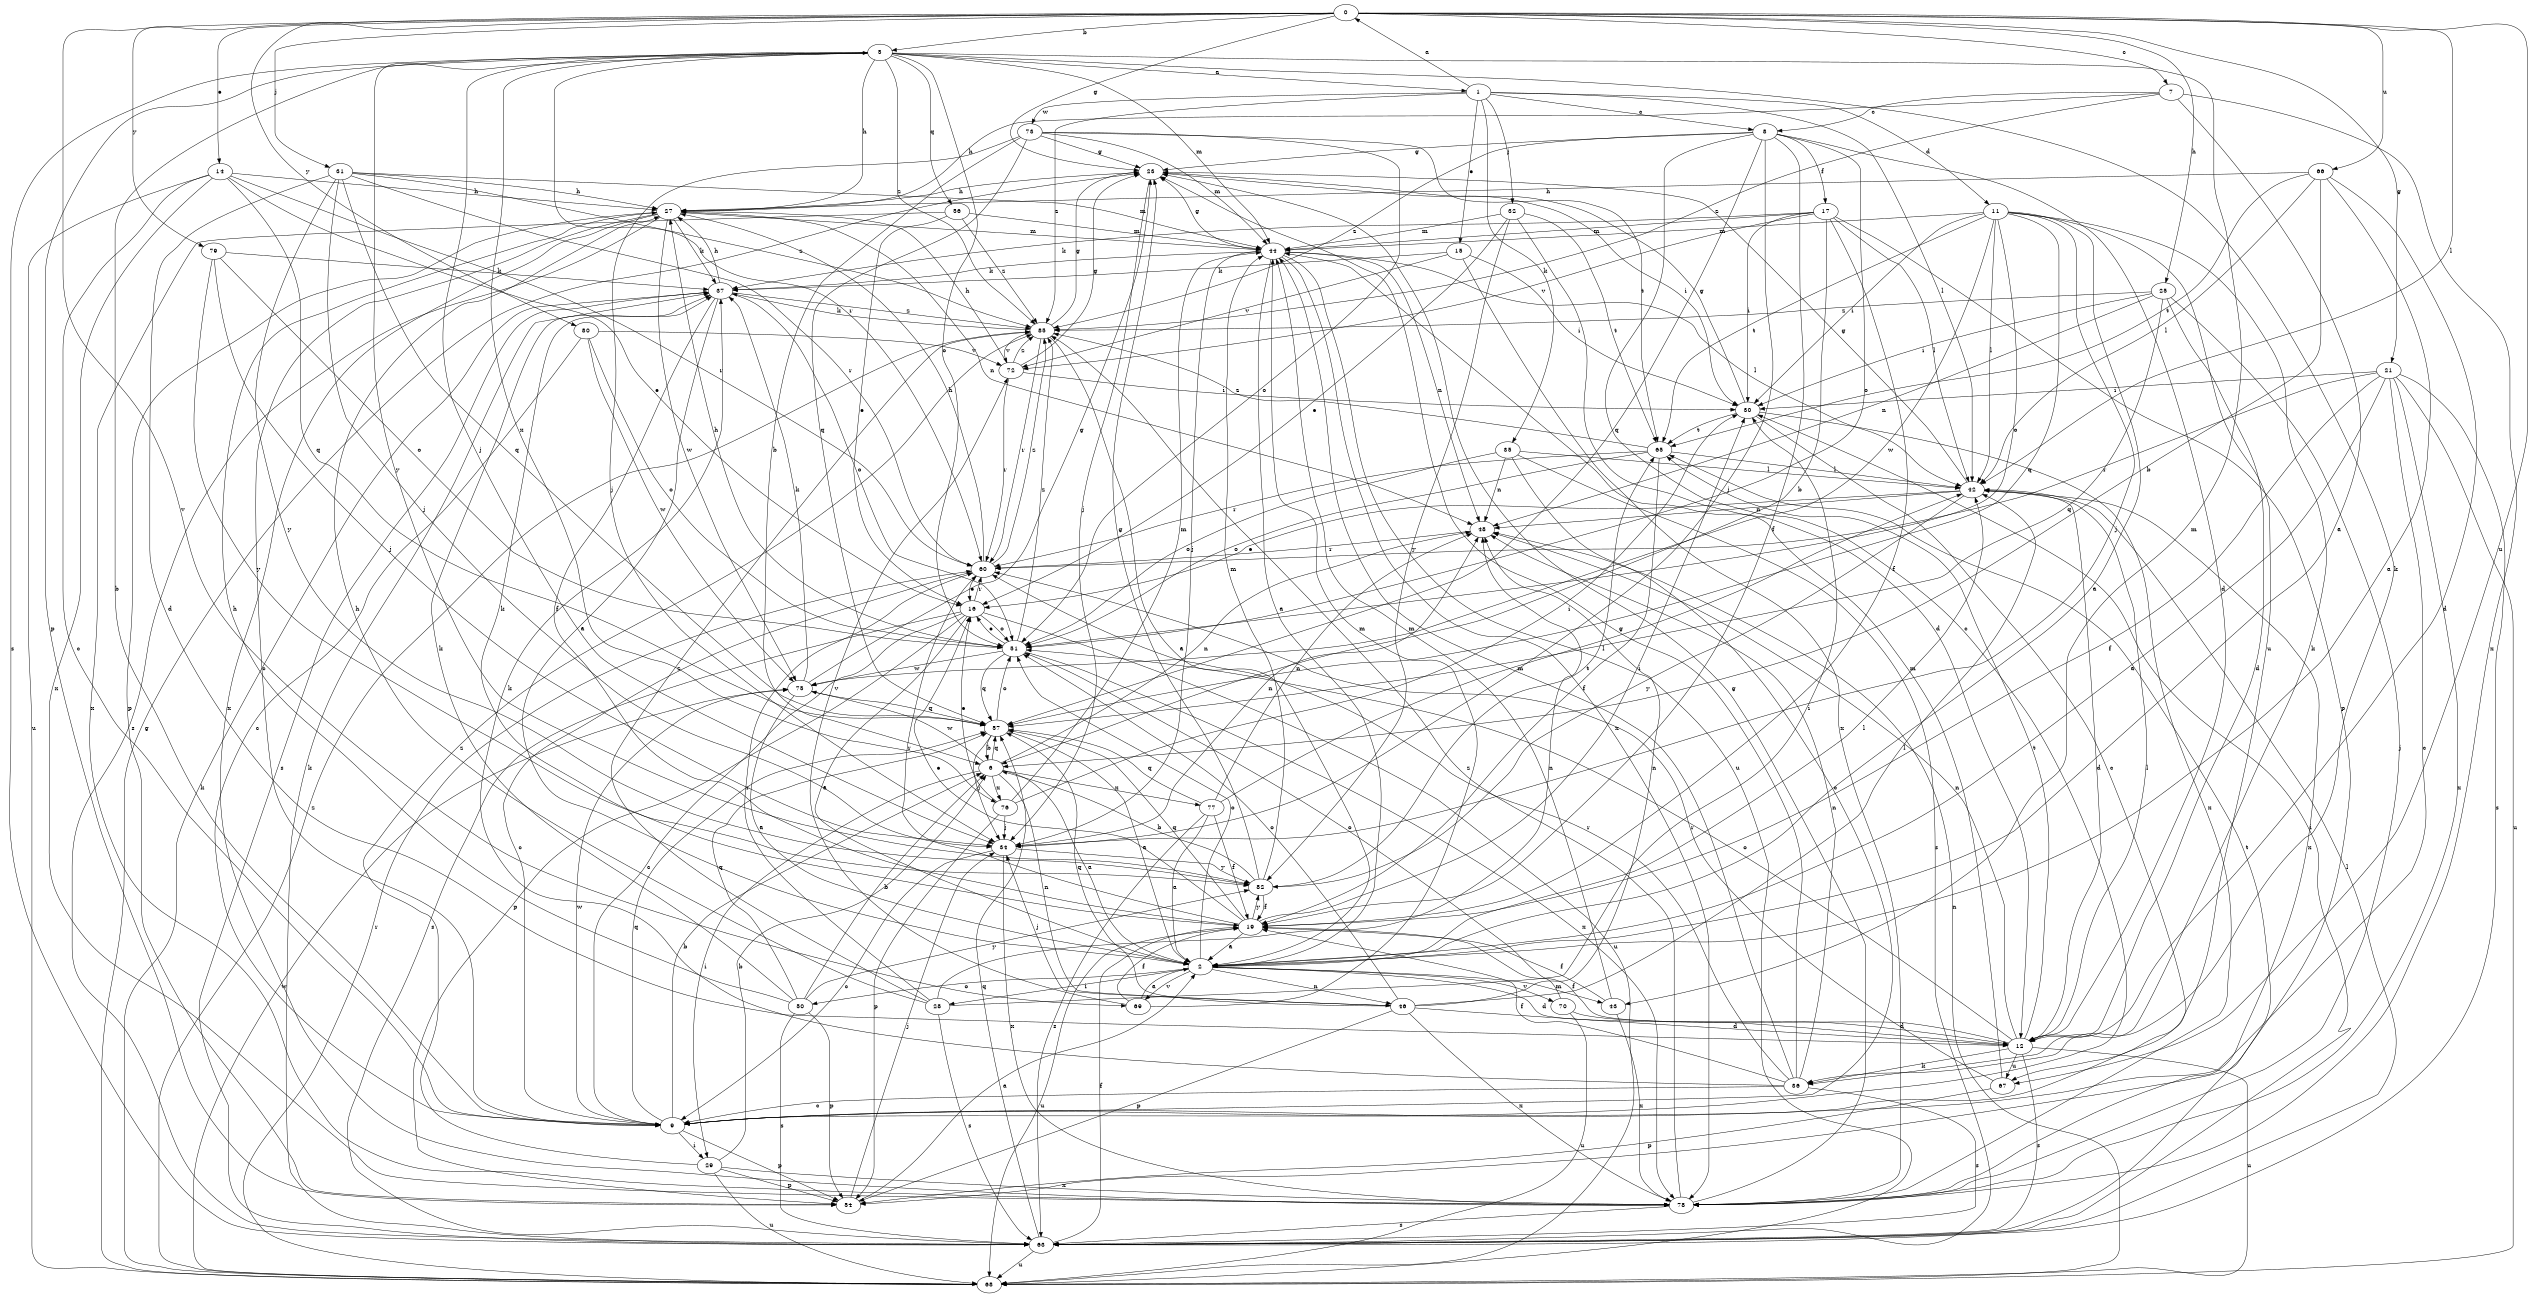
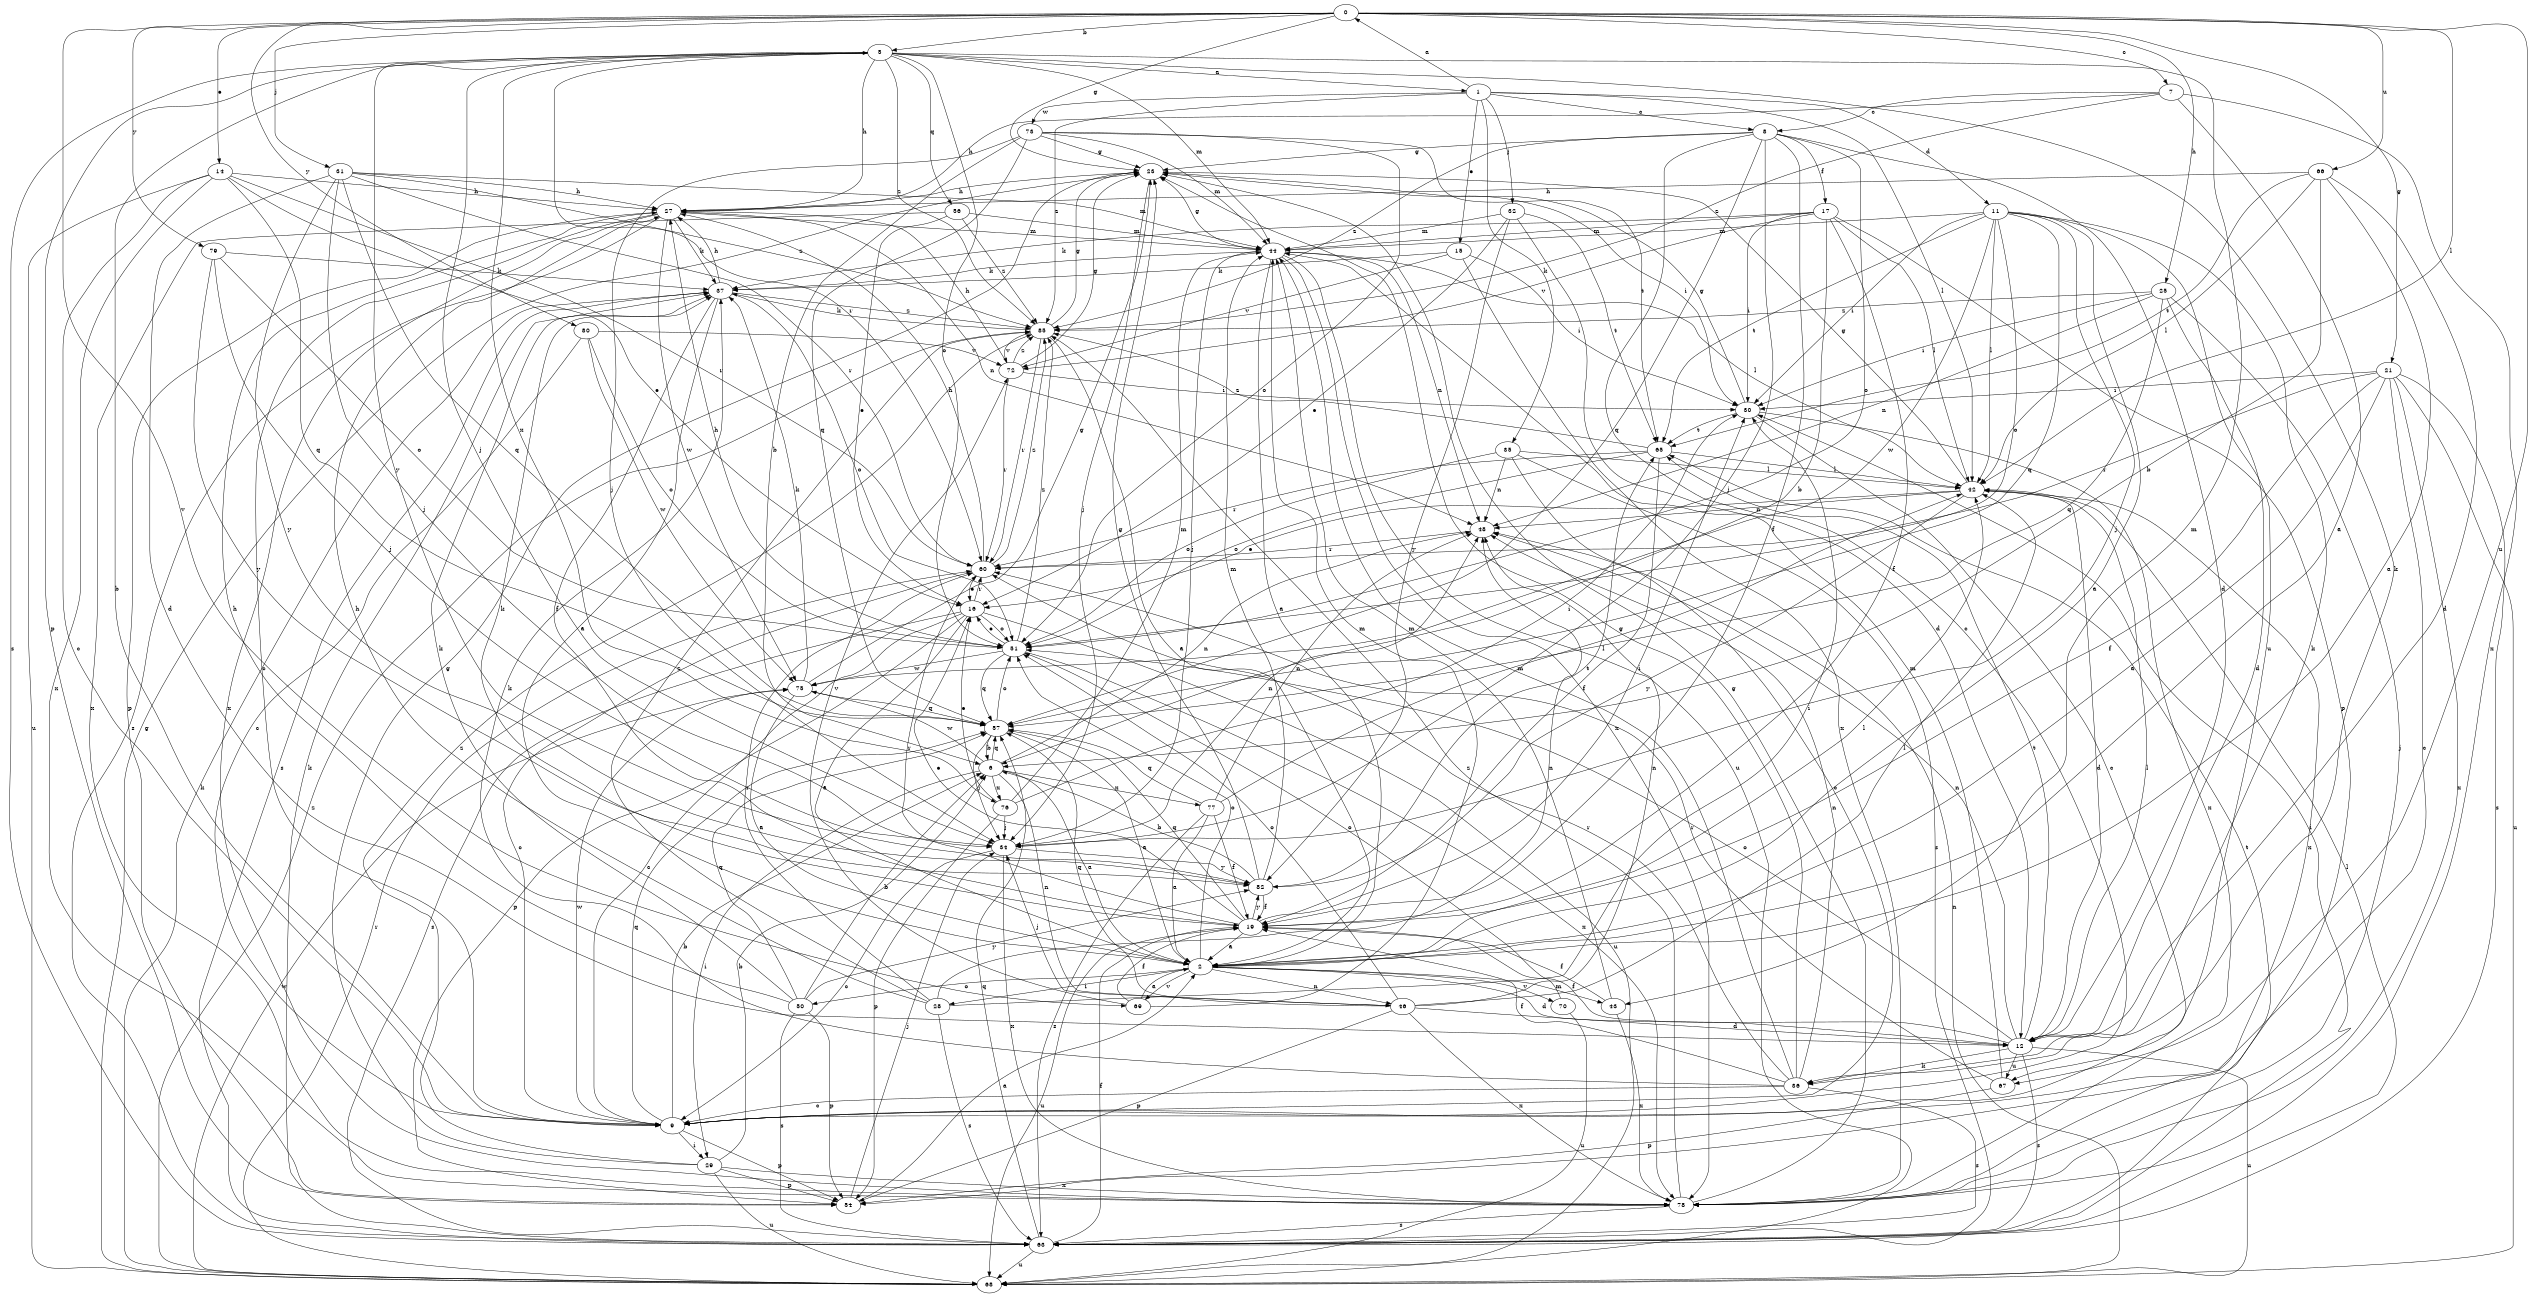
  strict digraph {
    0
    5
    7
    14
    21
    23
    25
    31
    42
    66
    67
    69
    79
    80
    1
    85
    43
    51
    27
    34
    36
    44
    54
    56
    60
    63
    76
    82
    8
    2
    78
    57
    9
    68
    16
    19
    30
    12
    48
    6
    65
    72
    37
    75
    11
    15
    32
    35
    73
    17
    28
    46
    50
    70
    29
    77
    0 -> 5 [label=b]
    0 -> 7 [label=c]
    0 -> 14 [label=e]
    0 -> 21 [label=g]
    0 -> 23 [label=g]
    0 -> 25 [label=h]
    0 -> 31 [label=j]
    0 -> 42 [label=l]
    0 -> 66 [label=u]
    0 -> 67 [label=u]
    0 -> 69 [label=v]
    0 -> 79 [label=y]
    0 -> 80 [label=y]
    5 -> 1 [label=a]
    5 -> 85 [label=z]
    5 -> 43 [label=m]
    5 -> 51 [label=o]
    5 -> 27 [label=h]
    5 -> 34 [label=j]
    5 -> 36 [label=k]
    5 -> 44 [label=m]
    5 -> 54 [label=p]
    5 -> 56 [label=q]
    5 -> 60 [label=r]
    5 -> 63 [label=s]
    5 -> 76 [label=x]
    5 -> 82 [label=y]
    7 -> 85 [label=z]
    7 -> 27 [label=h]
    7 -> 8 [label=c]
    7 -> 2 [label=a]
    7 -> 78 [label=x]
    14 -> 27 [label=h]
    14 -> 60 [label=r]
    14 -> 78 [label=x]
    14 -> 57 [label=q]
    14 -> 9 [label=c]
    14 -> 68 [label=u]
    14 -> 16 [label=e]
    21 -> 60 [label=r]
    21 -> 63 [label=s]
    21 -> 2 [label=a]
    21 -> 78 [label=x]
    21 -> 9 [label=c]
    21 -> 68 [label=u]
    21 -> 19 [label=f]
    21 -> 30 [label=i]
    23 -> 27 [label=h]
    23 -> 34 [label=j]
    23 -> 30 [label=i]
    25 -> 85 [label=z]
    25 -> 78 [label=j]
    25 -> 57 [label=q]
    25 -> 30 [label=i]
    25 -> 12 [label=d]
    25 -> 48 [label=n]
    31 -> 85 [label=z]
    31 -> 27 [label=h]
    31 -> 34 [label=j]
    31 -> 44 [label=m]
    31 -> 60 [label=r]
    31 -> 82 [label=y]
    31 -> 57 [label=q]
    31 -> 12 [label=d]
    42 -> 23 [label=g]
    42 -> 82 [label=y]
    42 -> 78 [label=x]
    42 -> 16 [label=e]
    42 -> 12 [label=d]
    42 -> 48 [label=n]
    66 -> 42 [label=l]
    66 -> 27 [label=h]
    66 -> 2 [label=a]
    66 -> 12 [label=d]
    66 -> 6 [label=b]
    66 -> 65 [label=t]
    67 -> 44 [label=m]
    67 -> 54 [label=p]
    67 -> 60 [label=r]
    69 -> 44 [label=m]
    69 -> 2 [label=a]
    69 -> 19 [label=f]
    69 -> 72 [label=v]
    79 -> 51 [label=o]
    79 -> 34 [label=j]
    79 -> 82 [label=y]
    79 -> 37 [label=k]
    80 -> 51 [label=o]
    80 -> 9 [label=c]
    80 -> 72 [label=v]
    80 -> 75 [label=w]
    1 -> 0 [label=a]
    1 -> 42 [label=l]
    1 -> 85 [label=z]
    1 -> 8 [label=c]
    1 -> 11 [label=d]
    1 -> 15 [label=e]
    1 -> 32 [label=j]
    1 -> 35 [label=k]
    1 -> 73 [label=w]
    85 -> 23 [label=g]
    85 -> 60 [label=r]
    85 -> 2 [label=a]
    85 -> 72 [label=v]
    85 -> 37 [label=k]
    43 -> 44 [label=m]
    43 -> 78 [label=x]
    43 -> 19 [label=f]
    51 -> 85 [label=z]
    51 -> 27 [label=h]
    51 -> 78 [label=x]
    51 -> 57 [label=q]
    51 -> 16 [label=e]
    51 -> 75 [label=w]
    27 -> 44 [label=m]
    27 -> 54 [label=p]
    27 -> 63 [label=s]
    27 -> 78 [label=x]
    27 -> 9 [label=c]
    27 -> 48 [label=n]
    27 -> 37 [label=k]
    27 -> 75 [label=w]
    34 -> 82 [label=y]
    34 -> 78 [label=x]
    34 -> 9 [label=c]
    34 -> 48 [label=n]
    36 -> 23 [label=g]
    36 -> 44 [label=m]
    36 -> 60 [label=r]
    36 -> 63 [label=s]
    36 -> 9 [label=c]
    36 -> 19 [label=f]
    36 -> 48 [label=n]
    36 -> 37 [label=k]
    44 -> 23 [label=g]
    44 -> 42 [label=l]
    44 -> 34 [label=j]
    44 -> 2 [label=a]
    44 -> 78 [label=x]
    44 -> 68 [label=u]
    44 -> 48 [label=n]
    44 -> 37 [label=k]
    54 -> 34 [label=j]
    54 -> 2 [label=a]
    56 -> 85 [label=z]
    56 -> 44 [label=m]
    56 -> 78 [label=x]
    56 -> 16 [label=e]
    60 -> 85 [label=z]
    60 -> 27 [label=h]
    60 -> 9 [label=c]
    60 -> 16 [label=e]
    63 -> 42 [label=l]
    63 -> 57 [label=q]
    63 -> 68 [label=u]
    63 -> 19 [label=f]
    63 -> 30 [label=i]
    63 -> 65 [label=t]
    63 -> 37 [label=k]
    76 -> 34 [label=j]
    76 -> 44 [label=m]
    76 -> 54 [label=p]
    76 -> 16 [label=e]
    76 -> 30 [label=i]
    82 -> 23 [label=g]
    82 -> 44 [label=m]
    82 -> 19 [label=f]
    82 -> 6 [label=b]
    82 -> 65 [label=t]
    8 -> 23 [label=g]
    8 -> 85 [label=z]
    8 -> 51 [label=o]
    8 -> 34 [label=j]
    8 -> 57 [label=q]
    8 -> 9 [label=c]
    8 -> 19 [label=f]
    8 -> 12 [label=d]
    8 -> 17 [label=f]
    2 -> 42 [label=l]
    2 -> 69 [label=v]
    2 -> 43 [label=m]
    2 -> 51 [label=o]
    2 -> 12 [label=d]
    2 -> 28 [label=i]
    2 -> 46 [label=n]
    2 -> 50 [label=o]
    2 -> 70 [label=v]
    78 -> 23 [label=g]
    78 -> 85 [label=z]
    78 -> 63 [label=s]
    57 -> 51 [label=o]
    57 -> 34 [label=j]
    57 -> 2 [label=a]
    57 -> 6 [label=b]
    9 -> 5 [label=b]
    9 -> 54 [label=p]
    9 -> 57 [label=q]
    9 -> 6 [label=b]
    9 -> 75 [label=w]
    9 -> 29 [label=i]
    68 -> 23 [label=g]
    68 -> 85 [label=z]
    68 -> 60 [label=r]
    68 -> 48 [label=n]
    68 -> 37 [label=k]
    68 -> 75 [label=w]
    16 -> 51 [label=o]
    16 -> 54 [label=p]
    16 -> 60 [label=r]
    16 -> 63 [label=s]
    16 -> 2 [label=a]
    16 -> 9 [label=c]
    16 -> 68 [label=u]
    19 -> 60 [label=r]
    19 -> 82 [label=y]
    19 -> 2 [label=a]
    19 -> 57 [label=q]
    19 -> 68 [label=u]
    19 -> 16 [label=e]
    19 -> 30 [label=i]
    19 -> 37 [label=k]
    30 -> 23 [label=g]
    30 -> 78 [label=x]
    30 -> 9 [label=c]
    30 -> 65 [label=t]
    12 -> 42 [label=l]
    12 -> 67 [label=u]
    12 -> 51 [label=o]
    12 -> 36 [label=k]
    12 -> 63 [label=s]
    12 -> 68 [label=u]
    12 -> 19 [label=f]
    12 -> 48 [label=n]
    12 -> 65 [label=t]
    48 -> 60 [label=r]
    6 -> 76 [label=x]
    6 -> 2 [label=a]
    6 -> 57 [label=q]
    6 -> 48 [label=n]
    6 -> 75 [label=w]
    6 -> 46 [label=n]
    6 -> 29 [label=i]
    6 -> 77 [label=x]
    65 -> 42 [label=l]
    65 -> 85 [label=z]
    65 -> 51 [label=o]
    65 -> 60 [label=r]
    65 -> 19 [label=f]
    72 -> 23 [label=g]
    72 -> 85 [label=z]
    72 -> 27 [label=h]
    72 -> 60 [label=r]
    72 -> 30 [label=i]
    37 -> 85 [label=z]
    37 -> 51 [label=o]
    37 -> 27 [label=h]
    37 -> 63 [label=s]
    37 -> 2 [label=a]
    37 -> 19 [label=f]
    75 -> 23 [label=g]
    75 -> 2 [label=a]
    75 -> 57 [label=q]
    75 -> 37 [label=k]
    11 -> 42 [label=l]
    11 -> 67 [label=u]
    11 -> 51 [label=o]
    11 -> 34 [label=j]
    11 -> 36 [label=k]
    11 -> 44 [label=m]
    11 -> 2 [label=a]
    11 -> 57 [label=q]
    11 -> 30 [label=i]
    11 -> 65 [label=t]
    11 -> 75 [label=w]
    15 -> 78 [label=x]
    15 -> 30 [label=i]
    15 -> 72 [label=v]
    15 -> 37 [label=k]
    32 -> 44 [label=m]
    32 -> 82 [label=y]
    32 -> 16 [label=e]
    32 -> 12 [label=d]
    32 -> 65 [label=t]
    35 -> 42 [label=l]
    35 -> 51 [label=o]
    35 -> 63 [label=s]
    35 -> 9 [label=c]
    35 -> 48 [label=n]
    73 -> 23 [label=g]
    73 -> 51 [label=o]
    73 -> 34 [label=j]
    73 -> 44 [label=m]
    73 -> 57 [label=q]
    73 -> 6 [label=b]
    73 -> 65 [label=t]
    17 -> 42 [label=l]
    17 -> 44 [label=m]
    17 -> 54 [label=p]
    17 -> 19 [label=f]
    17 -> 30 [label=i]
    17 -> 6 [label=b]
    17 -> 72 [label=v]
    17 -> 37 [label=k]
    28 -> 85 [label=z]
    28 -> 27 [label=h]
    28 -> 60 [label=r]
    28 -> 63 [label=s]
    28 -> 30 [label=i]
    28 -> 48 [label=n]
    46 -> 42 [label=l]
    46 -> 51 [label=o]
    46 -> 34 [label=j]
    46 -> 54 [label=p]
    46 -> 78 [label=x]
    46 -> 57 [label=q]
    46 -> 12 [label=d]
    46 -> 48 [label=n]
    50 -> 27 [label=h]
    50 -> 54 [label=p]
    50 -> 63 [label=s]
    50 -> 82 [label=y]
    50 -> 57 [label=q]
    50 -> 6 [label=b]
    50 -> 37 [label=k]
    70 -> 51 [label=o]
    70 -> 68 [label=u]
-   70 -> 12 [label=d]
+   29 -> 23 [label=g]
    29 -> 85 [label=z]
    29 -> 54 [label=p]
    29 -> 78 [label=x]
    29 -> 68 [label=u]
    29 -> 6 [label=b]
    77 -> 42 [label=l]
    77 -> 63 [label=s]
    77 -> 2 [label=a]
    77 -> 57 [label=q]
    77 -> 19 [label=f]
    77 -> 48 [label=n]
  }
